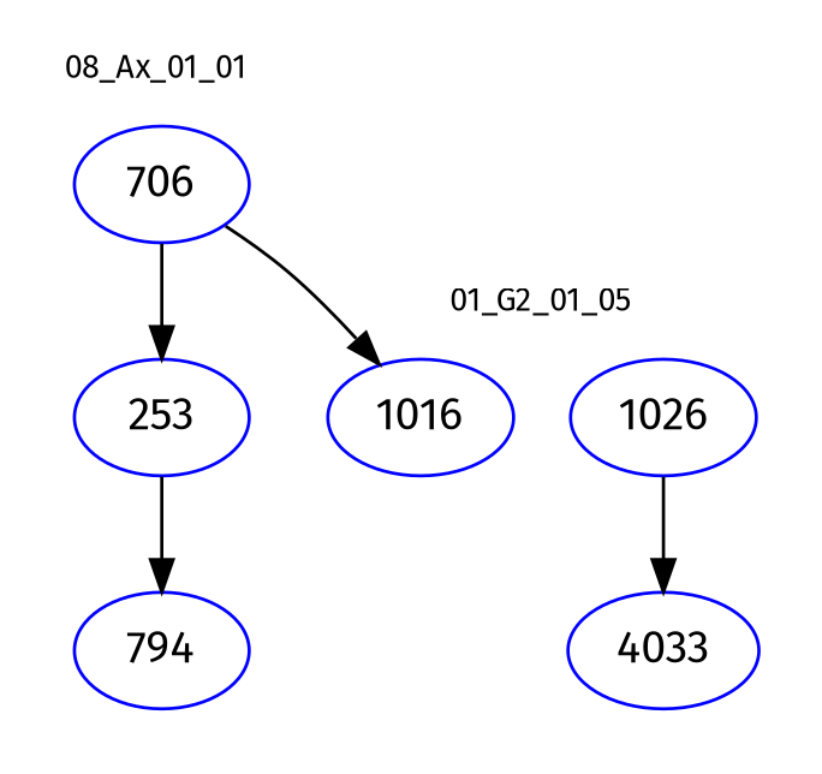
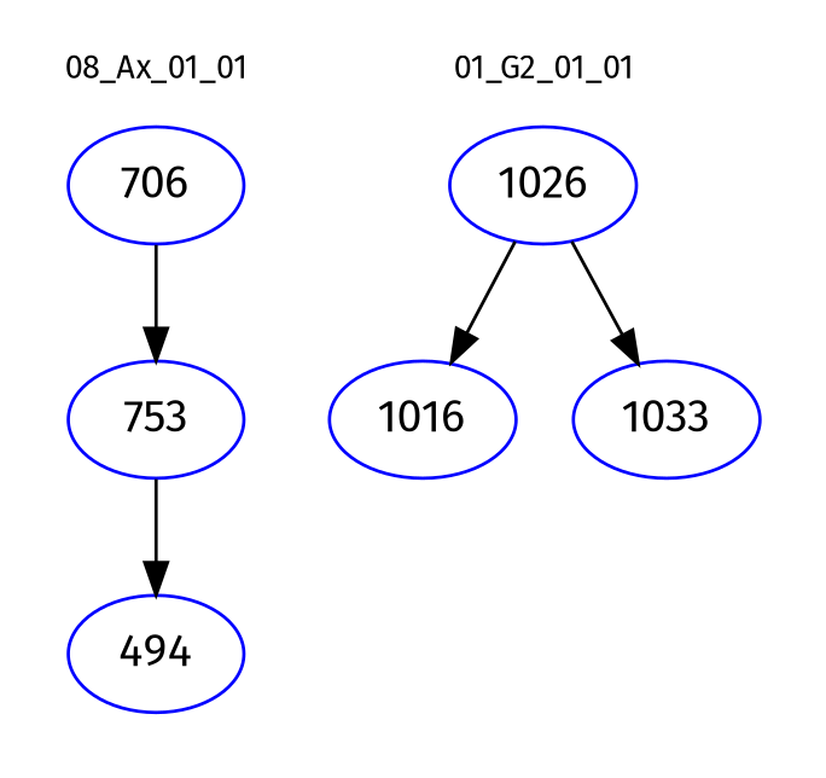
  digraph {
    fontname="Fira Sans"
    node [color=blue fontname="Fira Sans"]
    edge [color=black fontname="Fira Sans"]
-   n1 [label=253]
-   n2 [label=794]
+   n1 [label=753]
+   n2 [label=494]
    n3 [label=706]
    n4 [label=1026]
    n5 [label=1016]
-   n6 [label=4033]
+   n6 [label=1033]
    subgraph cluster_1 {
      color=white
      fontsize=10
      label="08_Ax_01_01"
      n1
      n2
      n3
    }
    subgraph cluster_2 {
      color=white
      fontsize=10
-     label="01_G2_01_05"
+     label="01_G2_01_01"
      n4
      n5
      n6
    }
    n1 -> n2
    n3 -> n1
-   n3 -> n5
+   n4 -> n5
    n4 -> n6
  }
